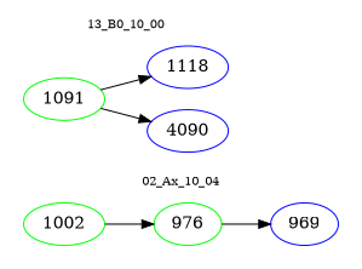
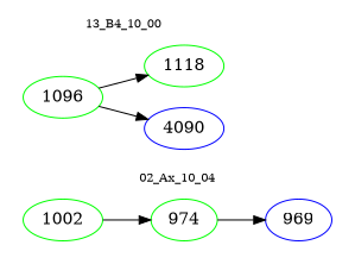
  digraph {
    rankdir=LR
    node [color=green]
    edge [color=black]
-   n1 [label=976]
+   n1 [label=974]
    n2 [color=blue label=969]
    n3 [label=1002]
-   n4 [label=1091]
+   n4 [label=1096]
    n5 [color=blue label=4090]
-   n6 [color=blue label=1118]
+   n6 [label=1118]
    subgraph cluster_1 {
      color=white
      fontsize=10
      label="02_Ax_10_04"
      n1
      n2
      n3
    }
    subgraph cluster_2 {
      color=white
      fontsize=10
-     label="13_B0_10_00"
+     label="13_B4_10_00"
      n4
      n5
      n6
    }
    n1 -> n2
    n3 -> n1
    n4 -> n5
    n4 -> n6
  }
